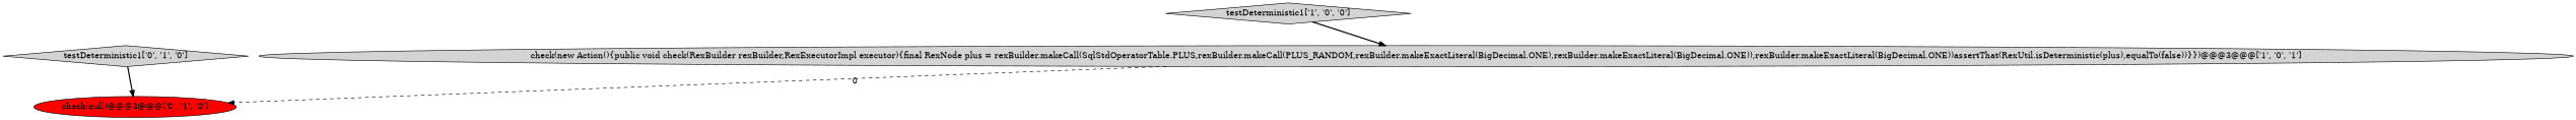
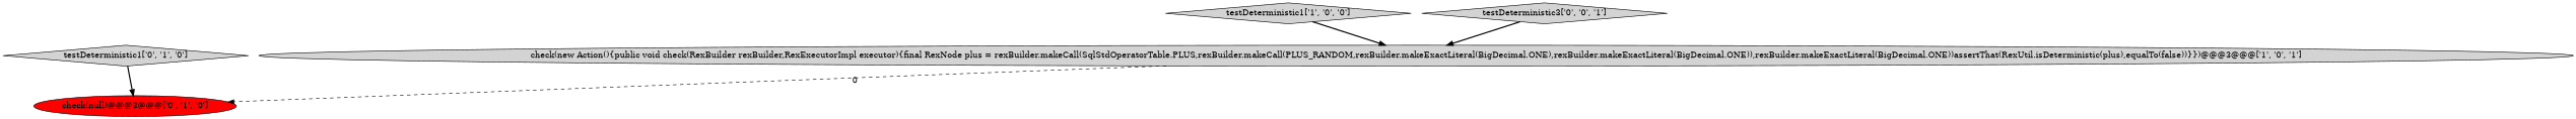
  digraph {
    node [fillcolor=lightgray shape=diamond style=filled]
    edge [style=bold]
    n1 [label="testDeterministic1['0', '1', '0']"]
    n2 [fillcolor=red label="check(null)@@@3@@@['0', '1', '0']" shape=ellipse]
    n3 [label="testDeterministic1['1', '0', '0']"]
    n4 [label="check(new Action(){public void check(RexBuilder rexBuilder,RexExecutorImpl executor){final RexNode plus = rexBuilder.makeCall(SqlStdOperatorTable.PLUS,rexBuilder.makeCall(PLUS_RANDOM,rexBuilder.makeExactLiteral(BigDecimal.ONE),rexBuilder.makeExactLiteral(BigDecimal.ONE)),rexBuilder.makeExactLiteral(BigDecimal.ONE))assertThat(RexUtil.isDeterministic(plus),equalTo(false))}})@@@3@@@['1', '0', '1']" shape=ellipse]
+   n5 [label="testDeterministic3['0', '0', '1']"]
    n1 -> n2
    n3 -> n4
    n4 -> n2 [label=0 style=dashed]
+   n5 -> n4
  }
